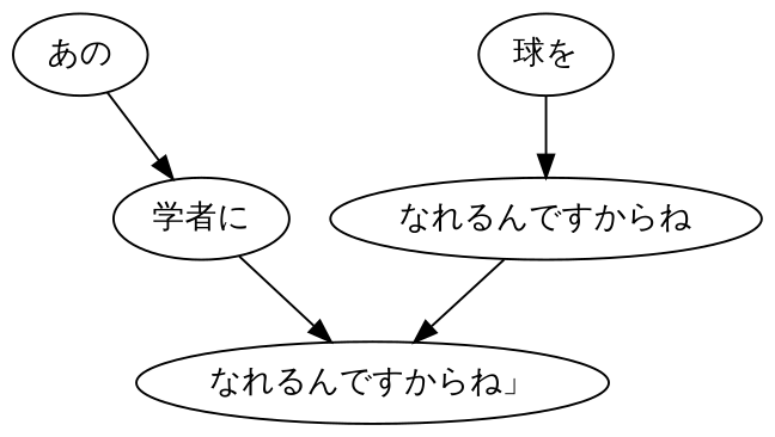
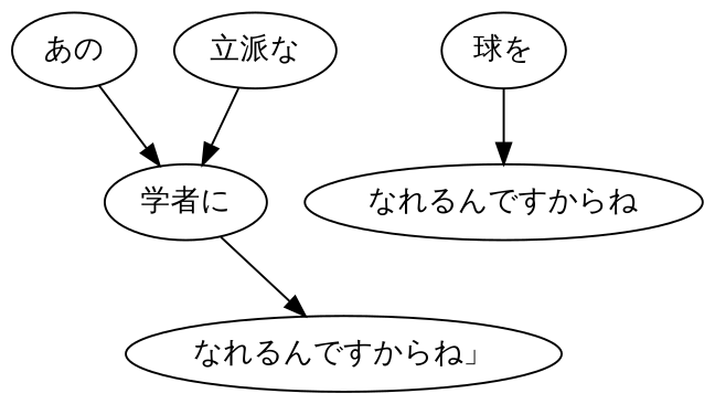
  digraph {
    fontname=Merriweather
    node [fontname=Merriweather]
    edge [fontname=Merriweather]
    n1 [label="あの"]
    n2 [label="学者に"]
    n3 [label="球を"]
    n4 [label="なれるんですからね"]
    n5 [label="なれるんですからね」"]
+   n6 [label="立派な"]
    n1 -> n2
    n2 -> n5
    n3 -> n4
-   n4 -> n5
+   n6 -> n2
  }
